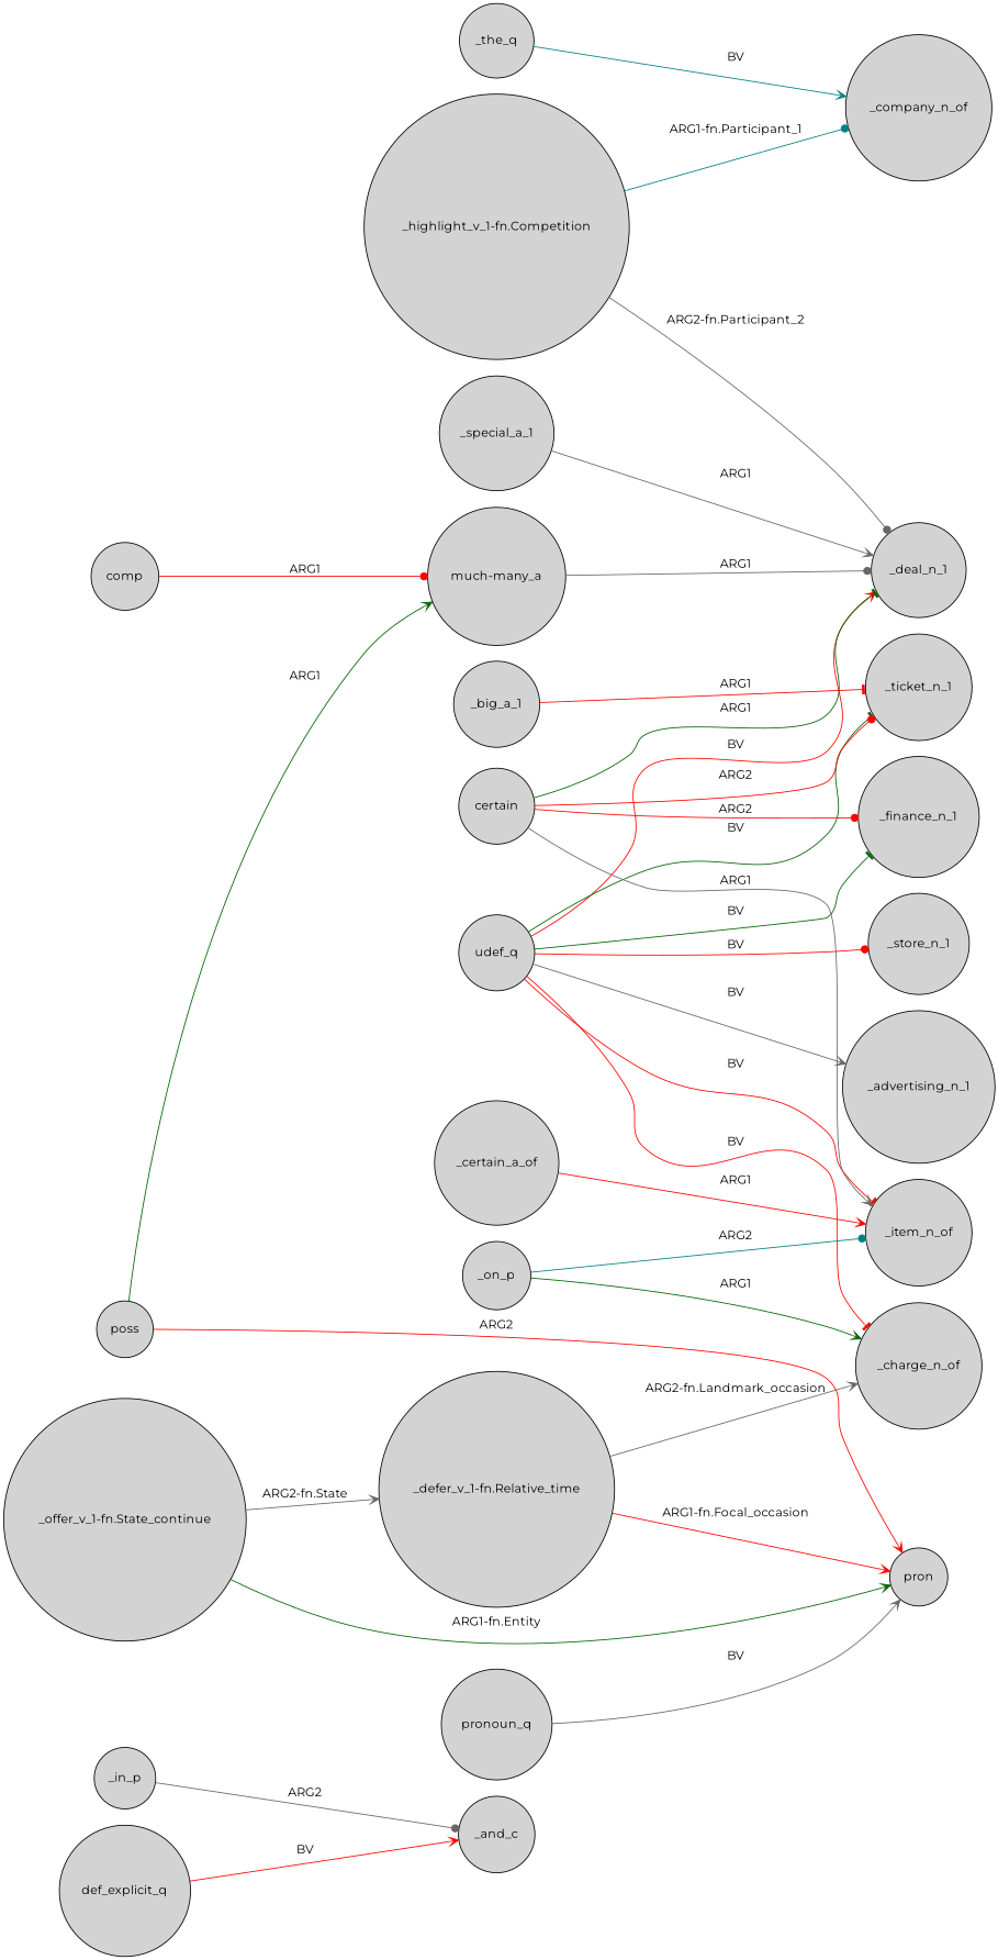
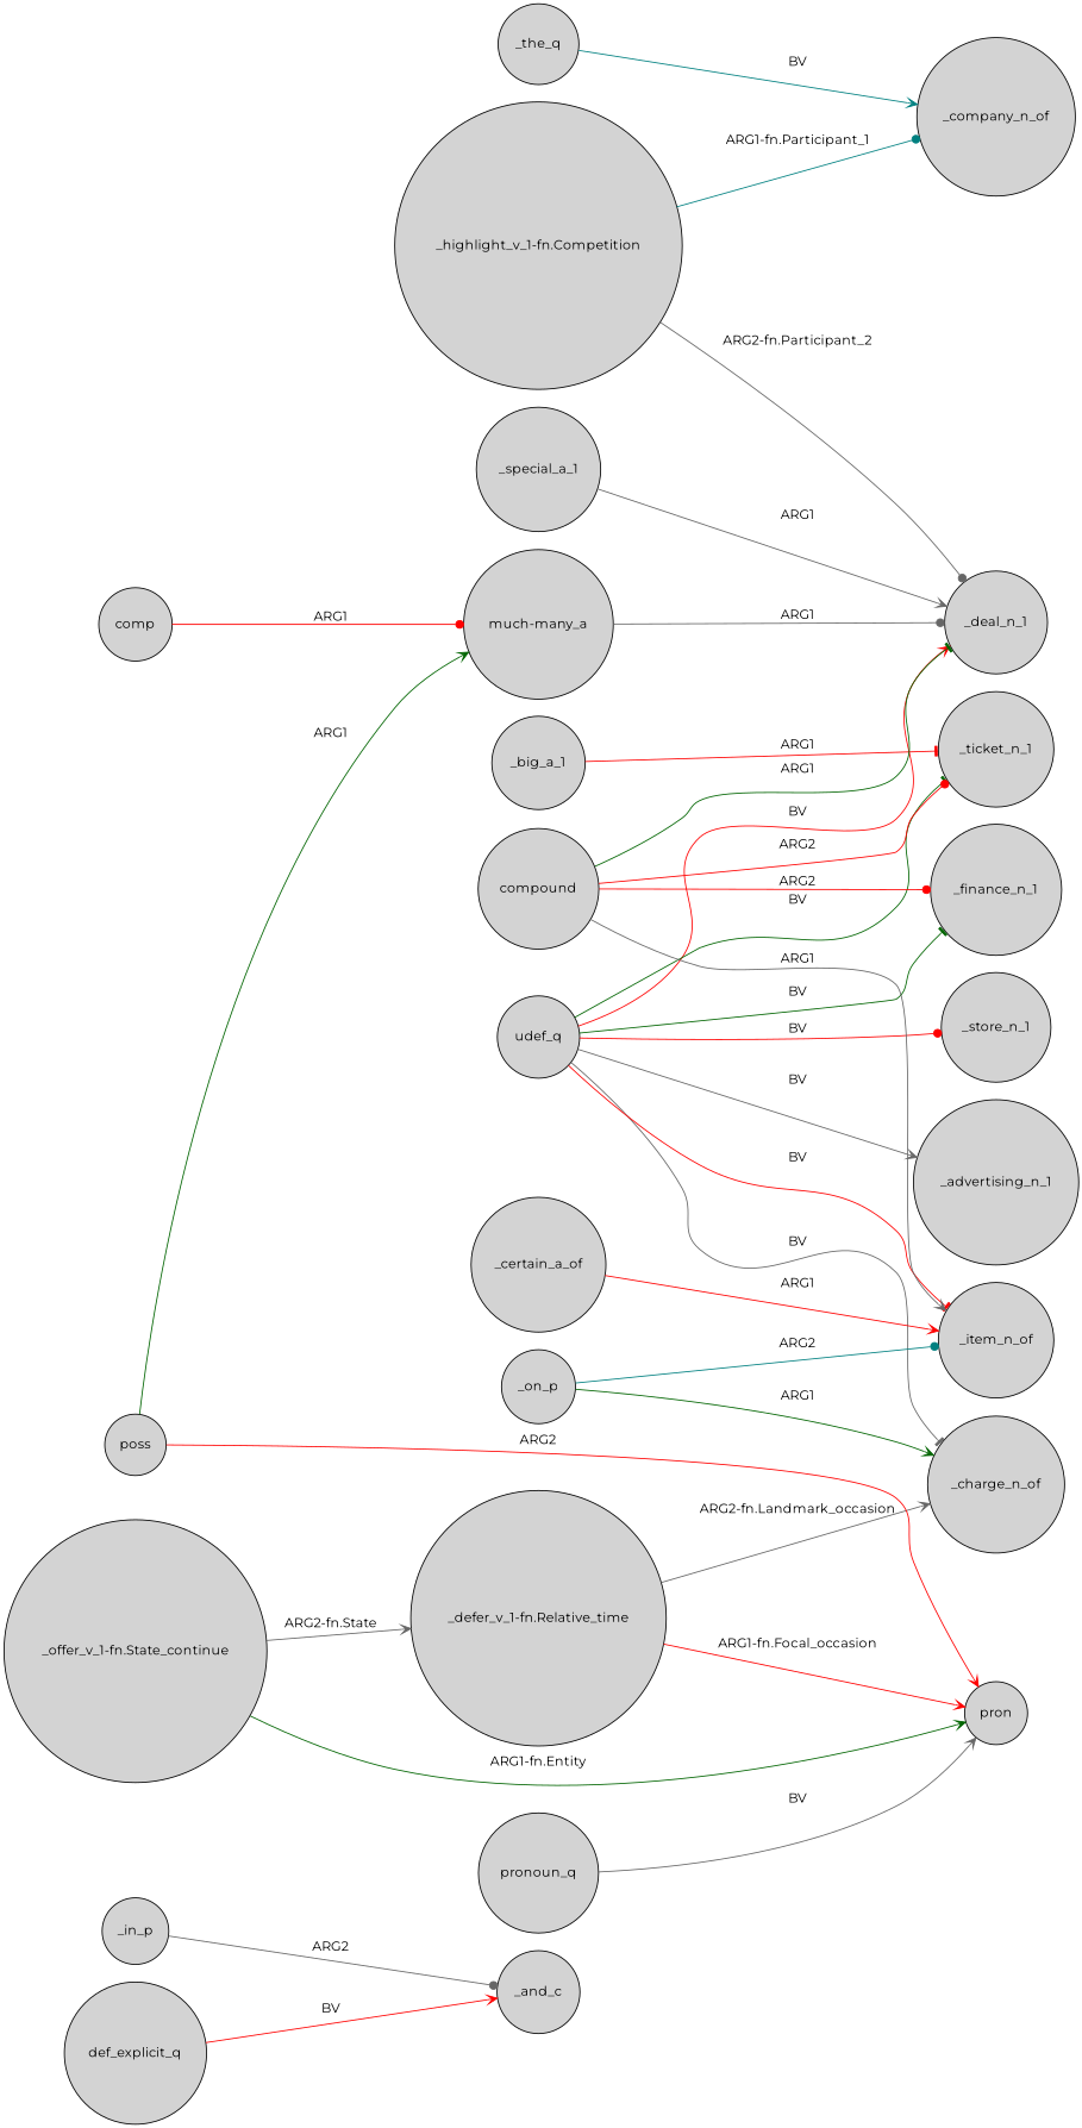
  digraph {
    fontname=Montserrat
    rankdir=LR
    node [fontname=Montserrat shape=circle style=filled]
    edge [arrowhead=vee color=red fontname=Montserrat]
    _in_p
    _and_c
    "_highlight_v_1-fn.Competition"
    _deal_n_1
    _company_n_of
    _big_a_1
    _ticket_n_1
    udef_q
    _finance_n_1
    _charge_n_of
    _item_n_of
    _advertising_n_1
    _store_n_1
-   compound [label=certain]
+   compound
    "_offer_v_1-fn.State_continue"
    pron
    "_defer_v_1-fn.Relative_time"
    _on_p
    def_explicit_q
    pronoun_q
    poss
    "much-many_a"
    comp
    _special_a_1
    _certain_a_of
    _the_q
    _in_p -> _and_c [arrowhead=dot color=gray40 label=ARG2]
    "_highlight_v_1-fn.Competition" -> _deal_n_1 [arrowhead=dot color=gray40 label="ARG2-fn.Participant_2"]
    "_highlight_v_1-fn.Competition" -> _company_n_of [arrowhead=dot color=teal label="ARG1-fn.Participant_1"]
    _big_a_1 -> _ticket_n_1 [arrowhead=tee label=ARG1]
    udef_q -> _deal_n_1 [label=BV]
    udef_q -> _ticket_n_1 [arrowhead=tee color=darkgreen label=BV]
    udef_q -> _finance_n_1 [arrowhead=tee color=darkgreen label=BV]
-   udef_q -> _charge_n_of [arrowhead=tee label=BV]
+   udef_q -> _charge_n_of [arrowhead=tee color=gray40 label=BV]
    udef_q -> _item_n_of [arrowhead=tee label=BV]
    udef_q -> _advertising_n_1 [color=gray40 label=BV]
    udef_q -> _store_n_1 [arrowhead=dot label=BV]
    compound -> _deal_n_1 [arrowhead=tee color=darkgreen label=ARG1]
    compound -> _ticket_n_1 [arrowhead=dot label=ARG2]
    compound -> _finance_n_1 [arrowhead=dot label=ARG2]
    compound -> _item_n_of [color=gray40 label=ARG1]
    "_offer_v_1-fn.State_continue" -> pron [color=darkgreen label="ARG1-fn.Entity"]
    "_offer_v_1-fn.State_continue" -> "_defer_v_1-fn.Relative_time" [color=gray40 label="ARG2-fn.State"]
    "_defer_v_1-fn.Relative_time" -> _charge_n_of [color=gray40 label="ARG2-fn.Landmark_occasion"]
    "_defer_v_1-fn.Relative_time" -> pron [label="ARG1-fn.Focal_occasion"]
    _on_p -> _charge_n_of [color=darkgreen label=ARG1]
    _on_p -> _item_n_of [arrowhead=dot color=teal label=ARG2]
    def_explicit_q -> _and_c [label=BV]
    pronoun_q -> pron [color=gray40 label=BV]
    poss -> pron [label=ARG2]
    poss -> "much-many_a" [color=darkgreen label=ARG1]
    "much-many_a" -> _deal_n_1 [arrowhead=dot color=gray40 label=ARG1]
    comp -> "much-many_a" [arrowhead=dot label=ARG1]
    _special_a_1 -> _deal_n_1 [color=gray40 label=ARG1]
    _certain_a_of -> _item_n_of [label=ARG1]
    _the_q -> _company_n_of [color=teal label=BV]
  }
